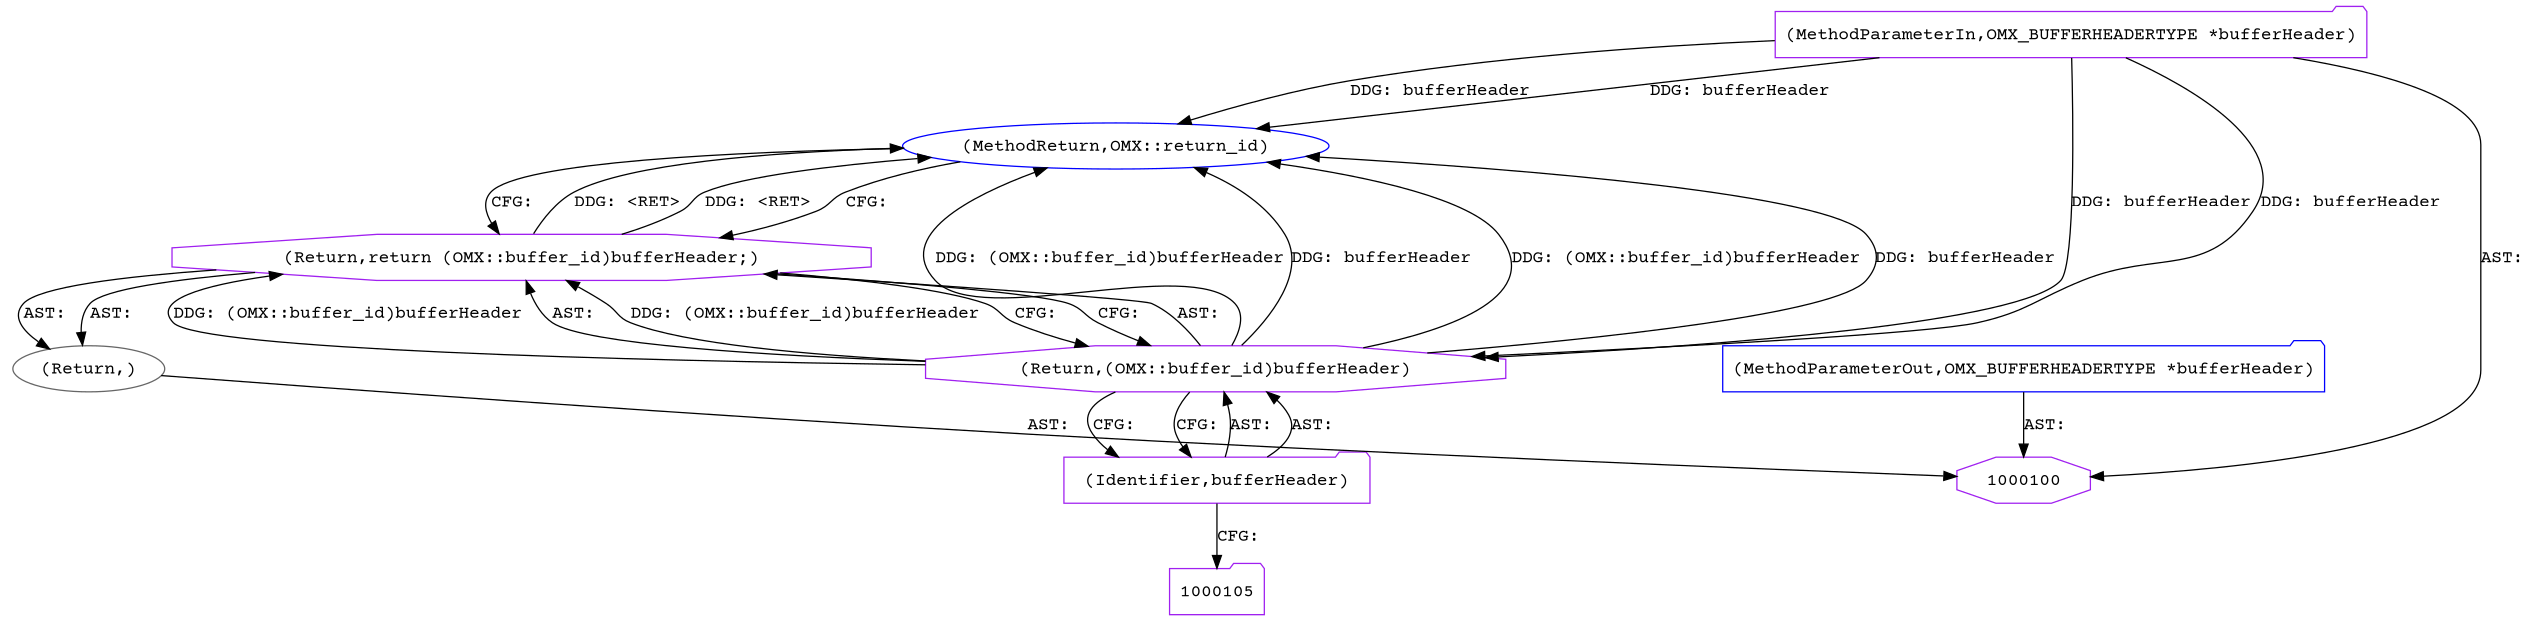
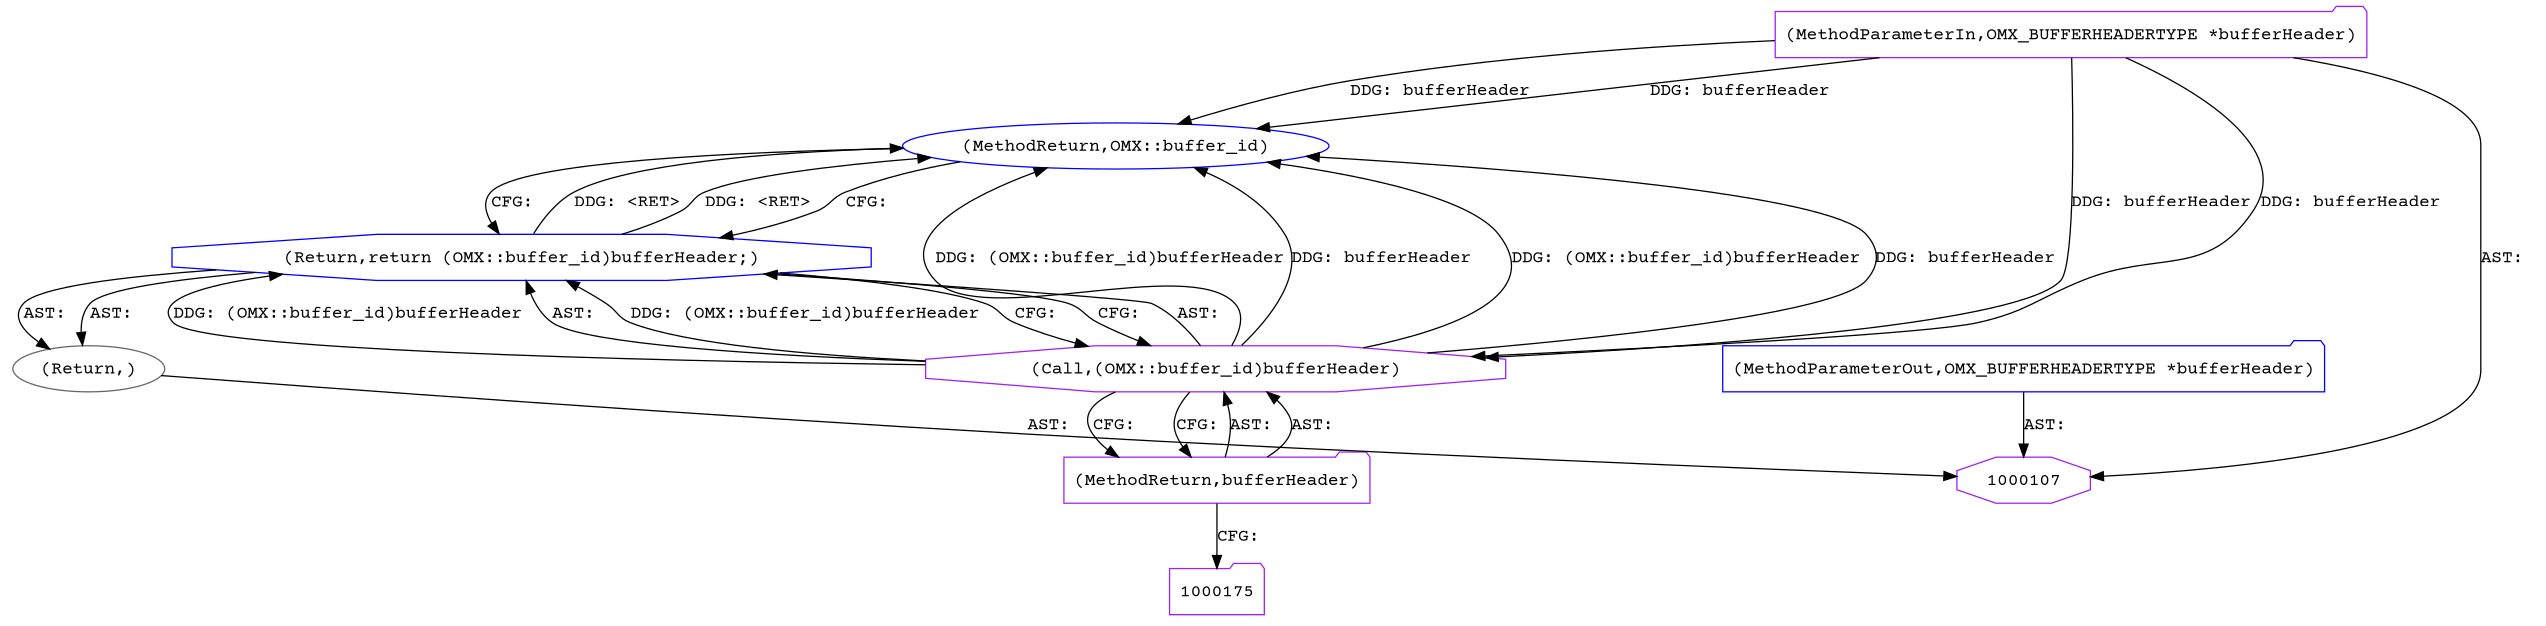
  digraph {
    fontname="Courier Prime"
    node [color=purple fontname="Courier Prime" shape=folder]
    edge [fontname="Courier Prime"]
-   n1 [color=blue label="(MethodReturn,OMX::return_id)" shape=ellipse]
-   n2 [label="(Return,return (OMX::buffer_id)bufferHeader;)" shape=octagon]
-   n3 [label="(Return,(OMX::buffer_id)bufferHeader)" shape=octagon]
+   n1 [color=blue label="(MethodReturn,OMX::buffer_id)" shape=ellipse]
+   n2 [color=blue label="(Return,return (OMX::buffer_id)bufferHeader;)" shape=octagon]
+   n3 [label="(Call,(OMX::buffer_id)bufferHeader)" shape=octagon]
    n4 [color=gray40 label="(Return,)" shape=ellipse]
-   1000100 [shape=octagon]
+   1000100 [shape=octagon label=1000107]
    n6 [label="(MethodParameterIn,OMX_BUFFERHEADERTYPE *bufferHeader)"]
-   n7 [label="(Identifier,bufferHeader)"]
+   n7 [label="(MethodReturn,bufferHeader)"]
    n8 [color=blue label="(MethodParameterOut,OMX_BUFFERHEADERTYPE *bufferHeader)"]
-   1000105
+   1000105 [label=1000175]
    n1 -> n2 [label="CFG: "]
    n1 -> n2 [label="CFG: "]
    n2 -> n1 [label="DDG: <RET>"]
    n2 -> n1 [label="DDG: <RET>"]
    n2 -> n3 [label="CFG: "]
    n2 -> n3 [label="CFG: "]
    n2 -> n4 [label="AST: "]
    n2 -> n4 [label="AST: "]
    n3 -> n1 [label="DDG: (OMX::buffer_id)bufferHeader"]
    n3 -> n1 [label="DDG: bufferHeader"]
    n3 -> n1 [label="DDG: (OMX::buffer_id)bufferHeader"]
    n3 -> n1 [label="DDG: bufferHeader"]
    n3 -> n2 [label="AST: "]
    n3 -> n2 [label="DDG: (OMX::buffer_id)bufferHeader"]
    n3 -> n2 [label="AST: "]
    n3 -> n2 [label="DDG: (OMX::buffer_id)bufferHeader"]
    n3 -> n7 [label="CFG: "]
    n3 -> n7 [label="CFG: "]
    n4 -> 1000100 [label="AST: "]
    n6 -> n1 [label="DDG: bufferHeader"]
    n6 -> n1 [label="DDG: bufferHeader"]
    n6 -> n3 [label="DDG: bufferHeader"]
    n6 -> n3 [label="DDG: bufferHeader"]
    n6 -> 1000100 [label="AST: "]
    n7 -> n3 [label="AST: "]
    n7 -> n3 [label="AST: "]
    n7 -> 1000105 [label="CFG: "]
    n8 -> 1000100 [label="AST: "]
  }
